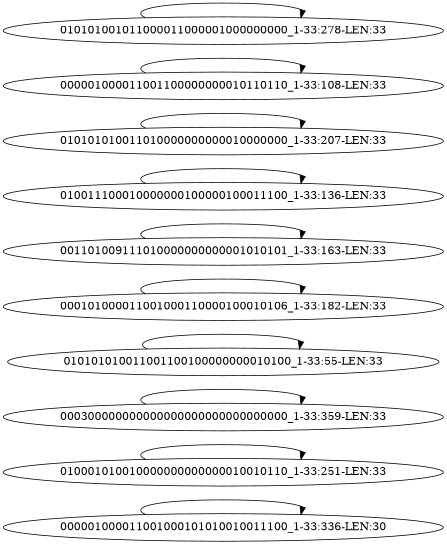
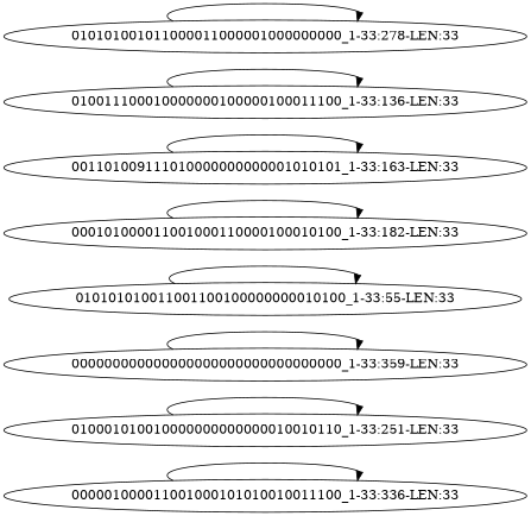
  digraph {
    rankdir=LR
-   "000001000011001000101010010011100_1-33:336-LEN:33" [label="000001000011001000101010010011100_1-33:336-LEN:30"]
+   "000001000011001000101010010011100_1-33:336-LEN:33"
    "010001010010000000000000010010110_1-33:251-LEN:33"
-   "000000000000000000000000000000000_1-33:359-LEN:33" [label="000300000000000000000000000000000_1-33:359-LEN:33"]
+   "000000000000000000000000000000000_1-33:359-LEN:33"
    "010101010011001100100000000010100_1-33:55-LEN:33"
-   "000101000011001000110000100010100_1-33:182-LEN:33" [label="000101000011001000110000100010106_1-33:182-LEN:33"]
+   "000101000011001000110000100010100_1-33:182-LEN:33"
    n6 [label="001101009111010000000000001010101_1-33:163-LEN:33"]
    "010011100010000000100000100011100_1-33:136-LEN:33"
-   "010101010011010000000000010000000_1-33:207-LEN:33"
-   "000001000011001100000000010110110_1-33:108-LEN:33"
    "010101001011000011000001000000000_1-33:278-LEN:33"
    "000001000011001000101010010011100_1-33:336-LEN:33" -> "000001000011001000101010010011100_1-33:336-LEN:33"
    "010001010010000000000000010010110_1-33:251-LEN:33" -> "010001010010000000000000010010110_1-33:251-LEN:33"
    "000000000000000000000000000000000_1-33:359-LEN:33" -> "000000000000000000000000000000000_1-33:359-LEN:33"
    "010101010011001100100000000010100_1-33:55-LEN:33" -> "010101010011001100100000000010100_1-33:55-LEN:33"
    "000101000011001000110000100010100_1-33:182-LEN:33" -> "000101000011001000110000100010100_1-33:182-LEN:33"
    n6 -> n6
    "010011100010000000100000100011100_1-33:136-LEN:33" -> "010011100010000000100000100011100_1-33:136-LEN:33"
-   "010101010011010000000000010000000_1-33:207-LEN:33" -> "010101010011010000000000010000000_1-33:207-LEN:33"
-   "000001000011001100000000010110110_1-33:108-LEN:33" -> "000001000011001100000000010110110_1-33:108-LEN:33"
    "010101001011000011000001000000000_1-33:278-LEN:33" -> "010101001011000011000001000000000_1-33:278-LEN:33"
  }
